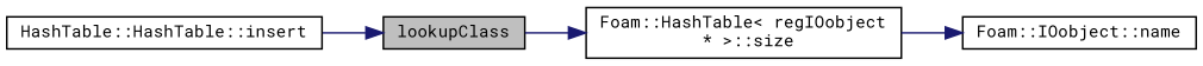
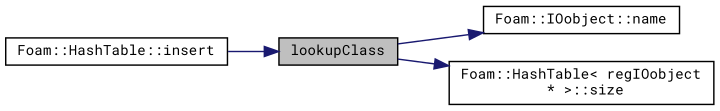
  digraph {
    fontname="Roboto Mono"
    rankdir=LR
    node [color=black fontname="Roboto Mono" fontsize=10 shape=record]
    edge [color=midnightblue fontname="Roboto Mono" fontsize=10 labelfontname=Helvetica labelfontsize=10 style=solid]
    n1 [fillcolor=grey75 fontcolor=black height=0.2 label=lookupClass style=filled width=0.4]
    n2 [height=0.2 label="Foam::IOobject::name" width=0.4]
    n3 [height=0.2 label="Foam::HashTable\< regIOobject\l * \>::size" width=0.4]
-   n4 [height=0.2 label="HashTable::HashTable::insert" width=0.4]
-   n3 -> n2
+   n4 [height=0.2 label="Foam::HashTable::insert" width=0.4]
+   n1 -> n2
    n1 -> n3
    n4 -> n1
  }
